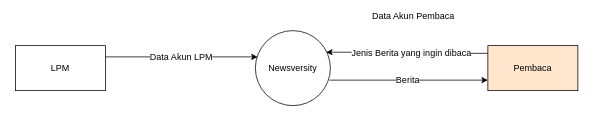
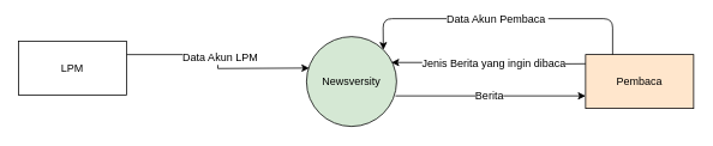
  <mxCell id="0" />
  <mxCell id="1" parent="0" />
- <mxCell id="2" value="Newsversity" style="ellipse;whiteSpace=wrap;html=1;aspect=fixed;" parent="1" vertex="1"><mxGeometry x="340" y="40" width="100" height="100" as="geometry" /></mxCell>
+ <mxCell id="2" value="Newsversity" style="ellipse;whiteSpace=wrap;html=1;aspect=fixed;fillColor=#d5e8d4;" parent="1" vertex="1"><mxGeometry x="340" y="40" width="100" height="100" as="geometry" /></mxCell>
  <mxCell id="3" style="edgeStyle=orthogonalEdgeStyle;rounded=0;orthogonalLoop=1;jettySize=auto;html=1;exitX=1;exitY=0.25;exitDx=0;exitDy=0;" parent="1" source="5" edge="1"><mxGeometry relative="1" as="geometry"><mxPoint x="40" y="273" as="sourcePoint" /><mxPoint x="343" y="75" as="targetPoint" /><Array as="points" /></mxGeometry></mxCell>
  <mxCell id="4" value="Data Akun LPM" style="text;html=1;resizable=0;points=[];align=center;verticalAlign=middle;labelBackgroundColor=#ffffff;" parent="3" vertex="1" connectable="0"><mxGeometry x="-0.032" relative="1" as="geometry"><mxPoint x="2" y="-1" as="offset" /></mxGeometry></mxCell>
- <mxCell id="5" value="LPM" style="rounded=0;whiteSpace=wrap;html=1;" parent="1" vertex="1"><mxGeometry x="20" y="60" width="120" height="60" as="geometry" /></mxCell>
+ <mxCell id="5" value="LPM" style="rounded=0;whiteSpace=wrap;html=1;" parent="1" vertex="1"><mxGeometry x="20" y="45" width="120" height="60" as="geometry" /></mxCell>
  <mxCell id="6" value="Pembaca" style="rounded=0;whiteSpace=wrap;html=1;fillColor=#ffe6cc;" parent="1" vertex="1"><mxGeometry x="650" y="60" width="120" height="60" as="geometry" /></mxCell>
  <mxCell id="7" style="edgeStyle=orthogonalEdgeStyle;rounded=0;orthogonalLoop=1;jettySize=auto;html=1;exitX=1;exitY=0.5;exitDx=0;exitDy=0;entryX=0.943;entryY=0.288;entryDx=0;entryDy=0;entryPerimeter=0;" parent="1" target="2" edge="1"><mxGeometry relative="1" as="geometry"><mxPoint x="650" y="70.238" as="sourcePoint" /><mxPoint x="440" y="70.238" as="targetPoint" /><Array as="points" /></mxGeometry></mxCell>
  <mxCell id="8" value="Jenis Berita yang ingin dibaca" style="text;html=1;resizable=0;points=[];align=center;verticalAlign=middle;labelBackgroundColor=#ffffff;" parent="7" vertex="1" connectable="0"><mxGeometry x="-0.032" relative="1" as="geometry"><mxPoint x="2" y="-1" as="offset" /></mxGeometry></mxCell>
+ <mxCell id="9" value="" style="endArrow=classic;html=1;exitX=0.25;exitY=0;exitDx=0;exitDy=0;entryX=1;entryY=0;entryDx=0;entryDy=0;" parent="1" source="6" target="2" edge="1"><mxGeometry width="50" height="50" relative="1" as="geometry"><mxPoint x="260" y="210" as="sourcePoint" /><mxPoint x="310" y="160" as="targetPoint" /><Array as="points"><mxPoint x="680" y="20" /><mxPoint x="550" y="20" /><mxPoint x="425" y="20" /></Array></mxGeometry></mxCell>
  <mxCell id="10" value="Data Akun Pembaca&amp;nbsp;" style="text;html=1;resizable=0;points=[];align=center;verticalAlign=middle;labelBackgroundColor=#ffffff;" parent="1" vertex="1" connectable="0"><mxGeometry x="549.833" y="21.167" as="geometry"><mxPoint x="2" y="-1" as="offset" /></mxGeometry></mxCell>
  <mxCell id="11" style="edgeStyle=orthogonalEdgeStyle;rounded=0;orthogonalLoop=1;jettySize=auto;html=1;exitX=0.988;exitY=0.66;exitDx=0;exitDy=0;exitPerimeter=0;" parent="1" source="2" edge="1"><mxGeometry relative="1" as="geometry"><mxPoint x="440" y="100.238" as="sourcePoint" /><mxPoint x="650" y="106" as="targetPoint" /><Array as="points"><mxPoint x="650" y="106" /></Array></mxGeometry></mxCell>
  <mxCell id="12" value="Berita" style="text;html=1;resizable=0;points=[];align=center;verticalAlign=middle;labelBackgroundColor=#ffffff;" parent="11" vertex="1" connectable="0"><mxGeometry x="-0.032" relative="1" as="geometry"><mxPoint x="2" y="-1" as="offset" /></mxGeometry></mxCell>
